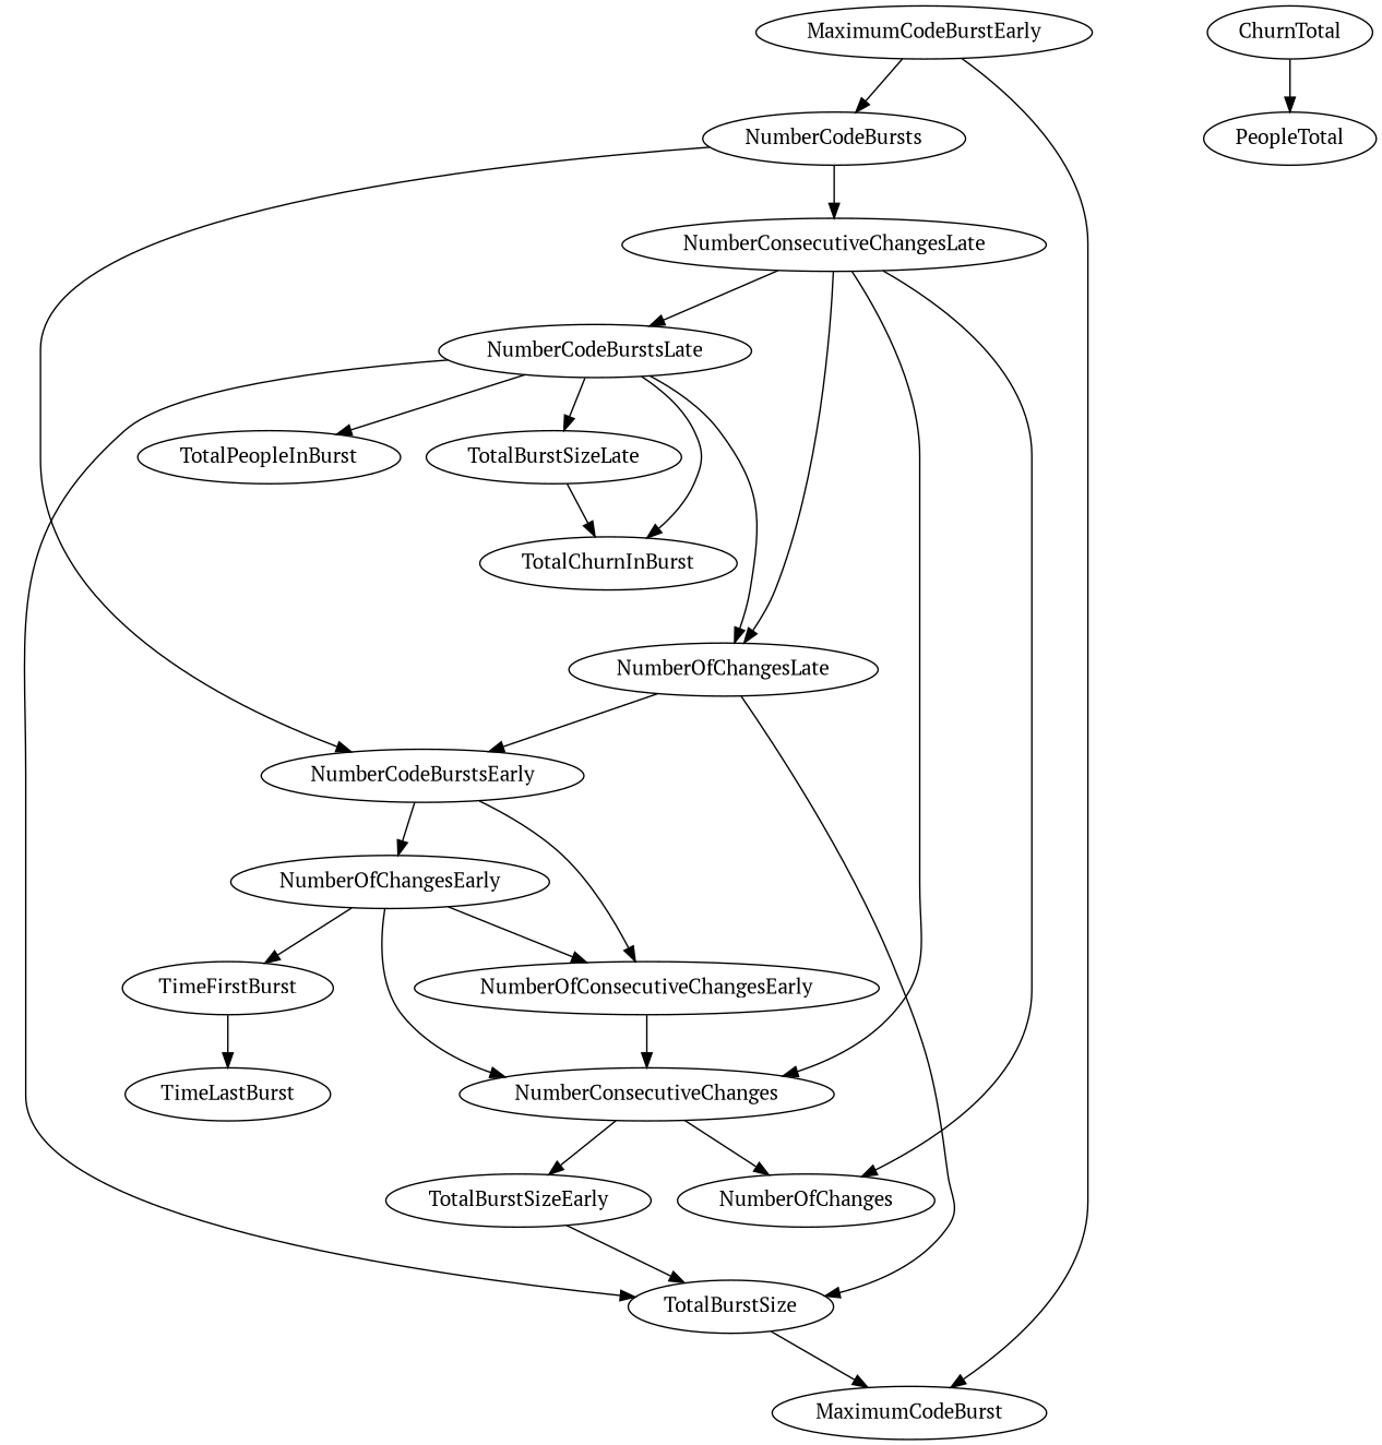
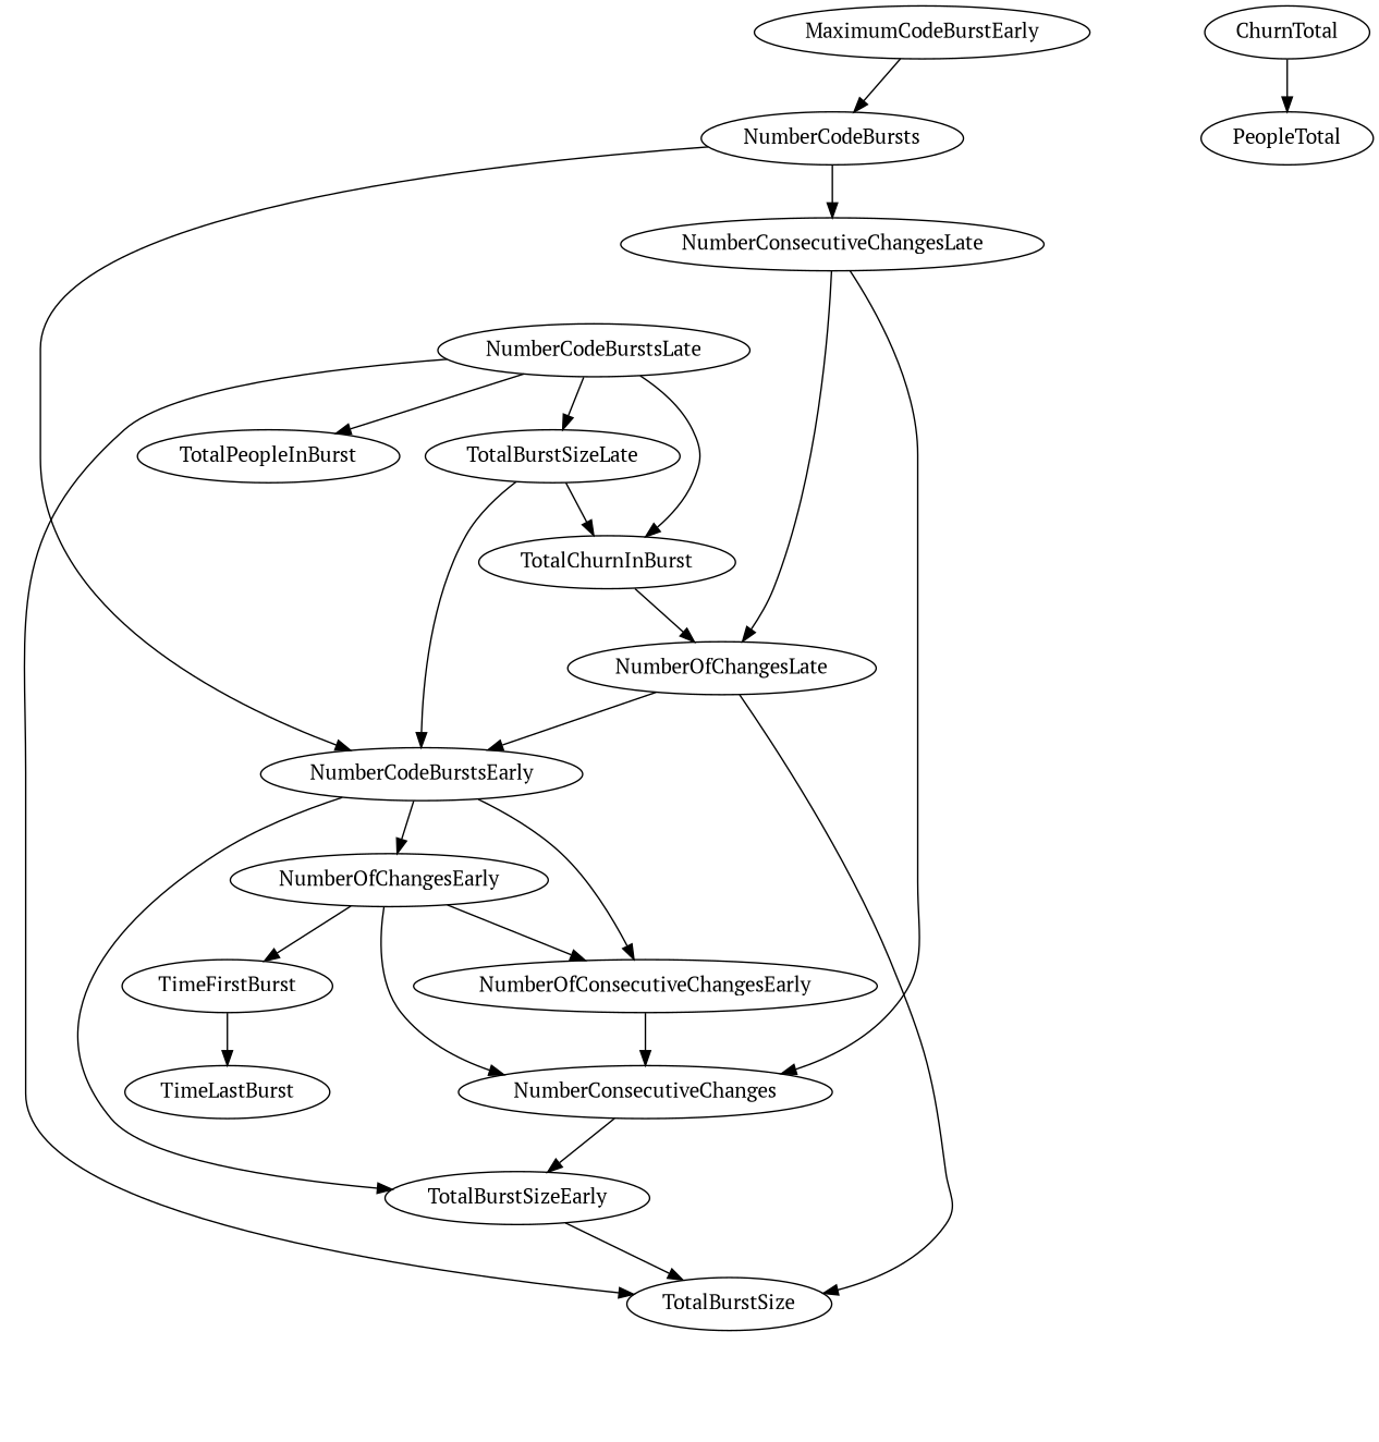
  digraph {
    fontname="PT Serif"
    node [fontname="PT Serif"]
    edge [fontname="PT Serif"]
    NumberCodeBursts
    NumberCodeBurstsEarly
    NumberConsecutiveChangesLate
    TotalBurstSizeLate
    TotalChurnInBurst
    NumberOfChangesEarly
    NumberOfConsecutiveChangesEarly
    TotalBurstSizeEarly
    TotalBurstSize
-   MaximumCodeBurst
    NumberCodeBurstsLate
    TotalPeopleInBurst
    NumberOfChangesLate
    TimeFirstBurst
    NumberConsecutiveChanges
    TimeLastBurst
    MaximumCodeBurstEarly
    ChurnTotal
    PeopleTotal
-   NumberOfChanges
    NumberCodeBursts -> NumberCodeBurstsEarly
    NumberCodeBursts -> NumberConsecutiveChangesLate
    NumberCodeBurstsEarly -> NumberOfChangesEarly
    NumberCodeBurstsEarly -> NumberOfConsecutiveChangesEarly
-   NumberConsecutiveChangesLate -> NumberCodeBurstsLate
+   NumberCodeBurstsEarly -> TotalBurstSizeEarly
    NumberConsecutiveChangesLate -> NumberOfChangesLate
    NumberConsecutiveChangesLate -> NumberConsecutiveChanges
-   NumberConsecutiveChangesLate -> NumberOfChanges
+   TotalBurstSizeLate -> NumberCodeBurstsEarly
    TotalBurstSizeLate -> TotalChurnInBurst
    NumberOfChangesEarly -> NumberOfConsecutiveChangesEarly
    NumberOfChangesEarly -> TimeFirstBurst
    NumberOfChangesEarly -> NumberConsecutiveChanges
    NumberOfConsecutiveChangesEarly -> NumberConsecutiveChanges
    TotalBurstSizeEarly -> TotalBurstSize
-   TotalBurstSize -> MaximumCodeBurst
    NumberCodeBurstsLate -> TotalBurstSizeLate
    NumberCodeBurstsLate -> TotalChurnInBurst
    NumberCodeBurstsLate -> TotalBurstSize
    NumberCodeBurstsLate -> TotalPeopleInBurst
-   NumberCodeBurstsLate -> NumberOfChangesLate
+   TotalChurnInBurst -> NumberOfChangesLate
    NumberOfChangesLate -> NumberCodeBurstsEarly
    NumberOfChangesLate -> TotalBurstSize
    TimeFirstBurst -> TimeLastBurst
    NumberConsecutiveChanges -> TotalBurstSizeEarly
-   NumberConsecutiveChanges -> NumberOfChanges
    MaximumCodeBurstEarly -> NumberCodeBursts
-   MaximumCodeBurstEarly -> MaximumCodeBurst
    ChurnTotal -> PeopleTotal
  }
